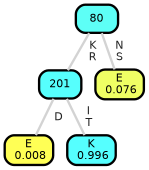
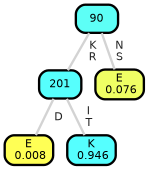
  graph {
    ranksep="0 equally"
    splines=straight
    node [color=black fontcolor=black fontname=helvetica penwidth=3 shape=box style="filled, rounded"]
    edge [color=lightgray fontcolor=grey14 fontname=helvetica fontweight=bold penwidth=3]
    n1 [fillcolor="#ffff55" label="E\n 0.008"]
    n2 [fillcolor="#56fffd" label=201]
-   n3 [fillcolor="#55ffff" label="K\n 0.996"]
-   n4 [fillcolor="#5dfff6" label=80]
+   n3 [fillcolor="#55ffff" label="K\n 0.946"]
+   n4 [fillcolor="#5dfff6" label=90]
    n5 [fillcolor="#efff64" label="E\n 0.076"]
    subgraph sub_1 {
      rank=same
    }
    n2 -- n1 [label=" D"]
    n2 -- n3 [label=" I\n T"]
    n4 -- n2 [label=" K\n R"]
    n4 -- n5 [label=" N\n S"]
  }
